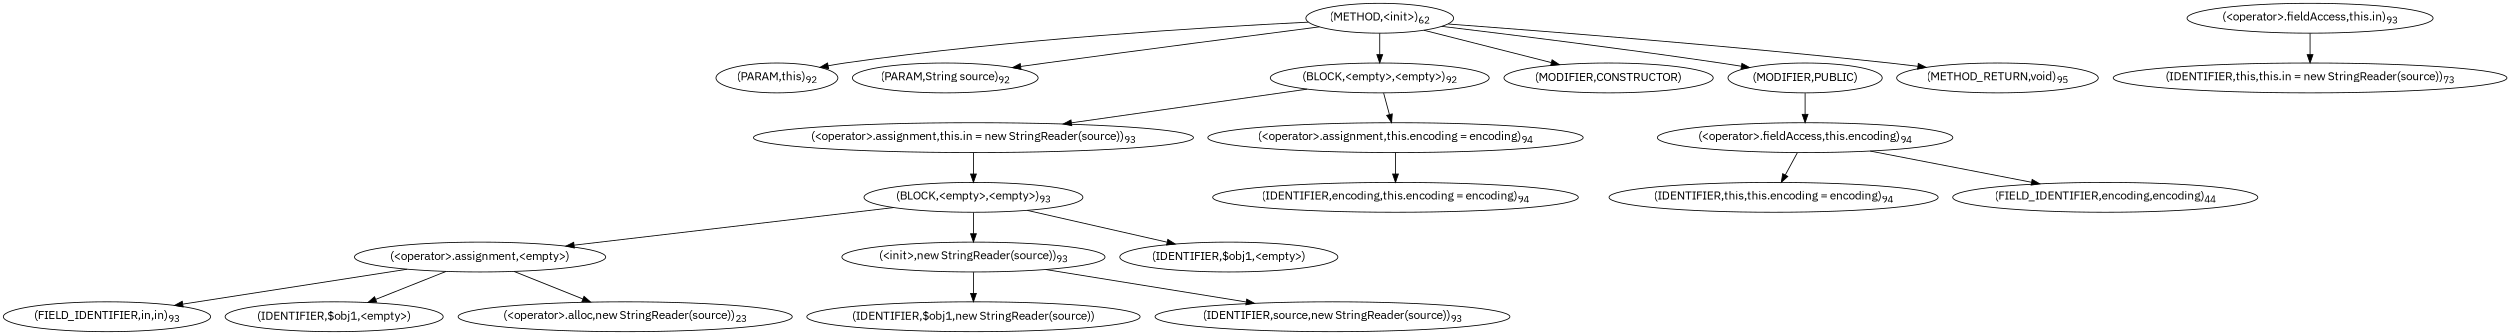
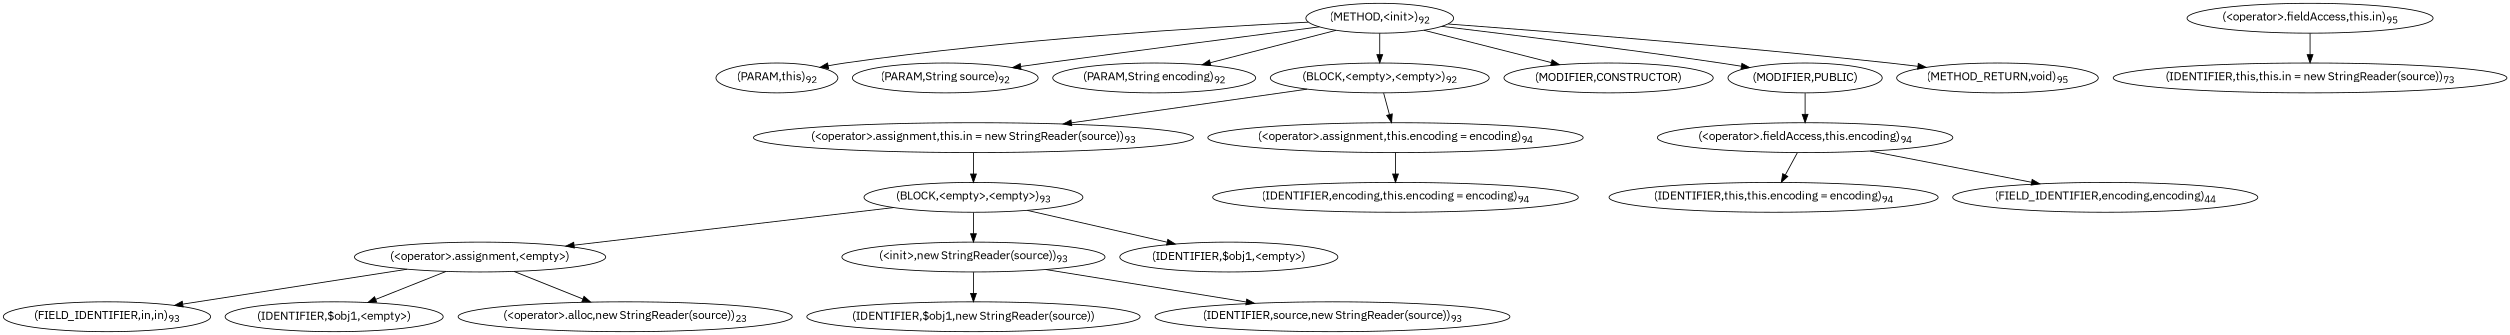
  digraph {
    fontname="IBM Plex Sans"
    node [fontname="IBM Plex Sans"]
    edge [fontname="IBM Plex Sans"]
-   n1 [label=<(METHOD,&lt;init&gt;)<SUB>62</SUB>>]
+   n1 [label=<(METHOD,&lt;init&gt;)<SUB>92</SUB>>]
    n2 [label=<(PARAM,this)<SUB>92</SUB>>]
    n3 [label=<(PARAM,String source)<SUB>92</SUB>>]
+   n4 [label=<(PARAM,String encoding)<SUB>92</SUB>>]
    n5 [label=<(BLOCK,&lt;empty&gt;,&lt;empty&gt;)<SUB>92</SUB>>]
    n6 [label=<(MODIFIER,CONSTRUCTOR)>]
    n7 [label=<(MODIFIER,PUBLIC)>]
    n8 [label=<(METHOD_RETURN,void)<SUB>95</SUB>>]
    n9 [label=<(&lt;operator&gt;.assignment,this.in = new StringReader(source))<SUB>93</SUB>>]
    n10 [label=<(&lt;operator&gt;.assignment,this.encoding = encoding)<SUB>94</SUB>>]
    n11 [label=<(&lt;operator&gt;.fieldAccess,this.encoding)<SUB>94</SUB>>]
    n12 [label=<(BLOCK,&lt;empty&gt;,&lt;empty&gt;)<SUB>93</SUB>>]
    n13 [label=<(IDENTIFIER,encoding,this.encoding = encoding)<SUB>94</SUB>>]
-   n14 [label=<(&lt;operator&gt;.fieldAccess,this.in)<SUB>93</SUB>>]
+   n14 [label=<(&lt;operator&gt;.fieldAccess,this.in)<SUB>95</SUB>>]
    n15 [label=<(IDENTIFIER,this,this.in = new StringReader(source))<SUB>73</SUB>>]
    n16 [label=<(&lt;operator&gt;.assignment,&lt;empty&gt;)>]
    n17 [label=<(&lt;init&gt;,new StringReader(source))<SUB>93</SUB>>]
    n18 [label=<(IDENTIFIER,$obj1,&lt;empty&gt;)>]
    n19 [label=<(FIELD_IDENTIFIER,in,in)<SUB>93</SUB>>]
    n20 [label=<(IDENTIFIER,$obj1,&lt;empty&gt;)>]
    n21 [label=<(&lt;operator&gt;.alloc,new StringReader(source))<SUB>23</SUB>>]
    n22 [label=<(IDENTIFIER,$obj1,new StringReader(source))>]
    n23 [label=<(IDENTIFIER,source,new StringReader(source))<SUB>93</SUB>>]
    n24 [label=<(IDENTIFIER,this,this.encoding = encoding)<SUB>94</SUB>>]
    n25 [label=<(FIELD_IDENTIFIER,encoding,encoding)<SUB>44</SUB>>]
    n1 -> n2
    n1 -> n3
+   n1 -> n4
    n1 -> n5
    n1 -> n6
    n1 -> n7
    n1 -> n8
    n5 -> n9
    n5 -> n10
    n7 -> n11
    n9 -> n12
    n10 -> n13
    n11 -> n24
    n11 -> n25
    n12 -> n16
    n12 -> n17
    n12 -> n18
    n14 -> n15
    n16 -> n19
    n16 -> n20
    n16 -> n21
    n17 -> n22
    n17 -> n23
  }
